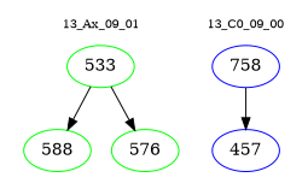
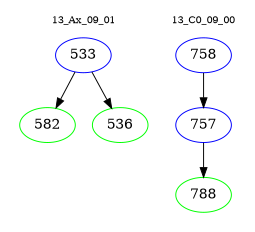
  digraph {
    node [color=blue]
    edge [color=black]
-   n1 [color=green label=533]
-   n2 [color=green label=588]
-   n3 [color=green label=576]
-   n4 [label=457]
+   n1 [label=533]
+   n2 [color=green label=582]
+   n3 [color=green label=536]
+   n4 [label=757]
    n5 [label=758]
+   n6 [color=green label=788]
    subgraph cluster_1 {
      color=white
      fontsize=10
      label="13_Ax_09_01"
      n1
      n2
      n3
    }
    subgraph cluster_2 {
      color=white
      fontsize=10
      label="13_C0_09_00"
      n4
      n5
+     n6
    }
    n1 -> n2
    n1 -> n3
+   n4 -> n6
    n5 -> n4
  }
